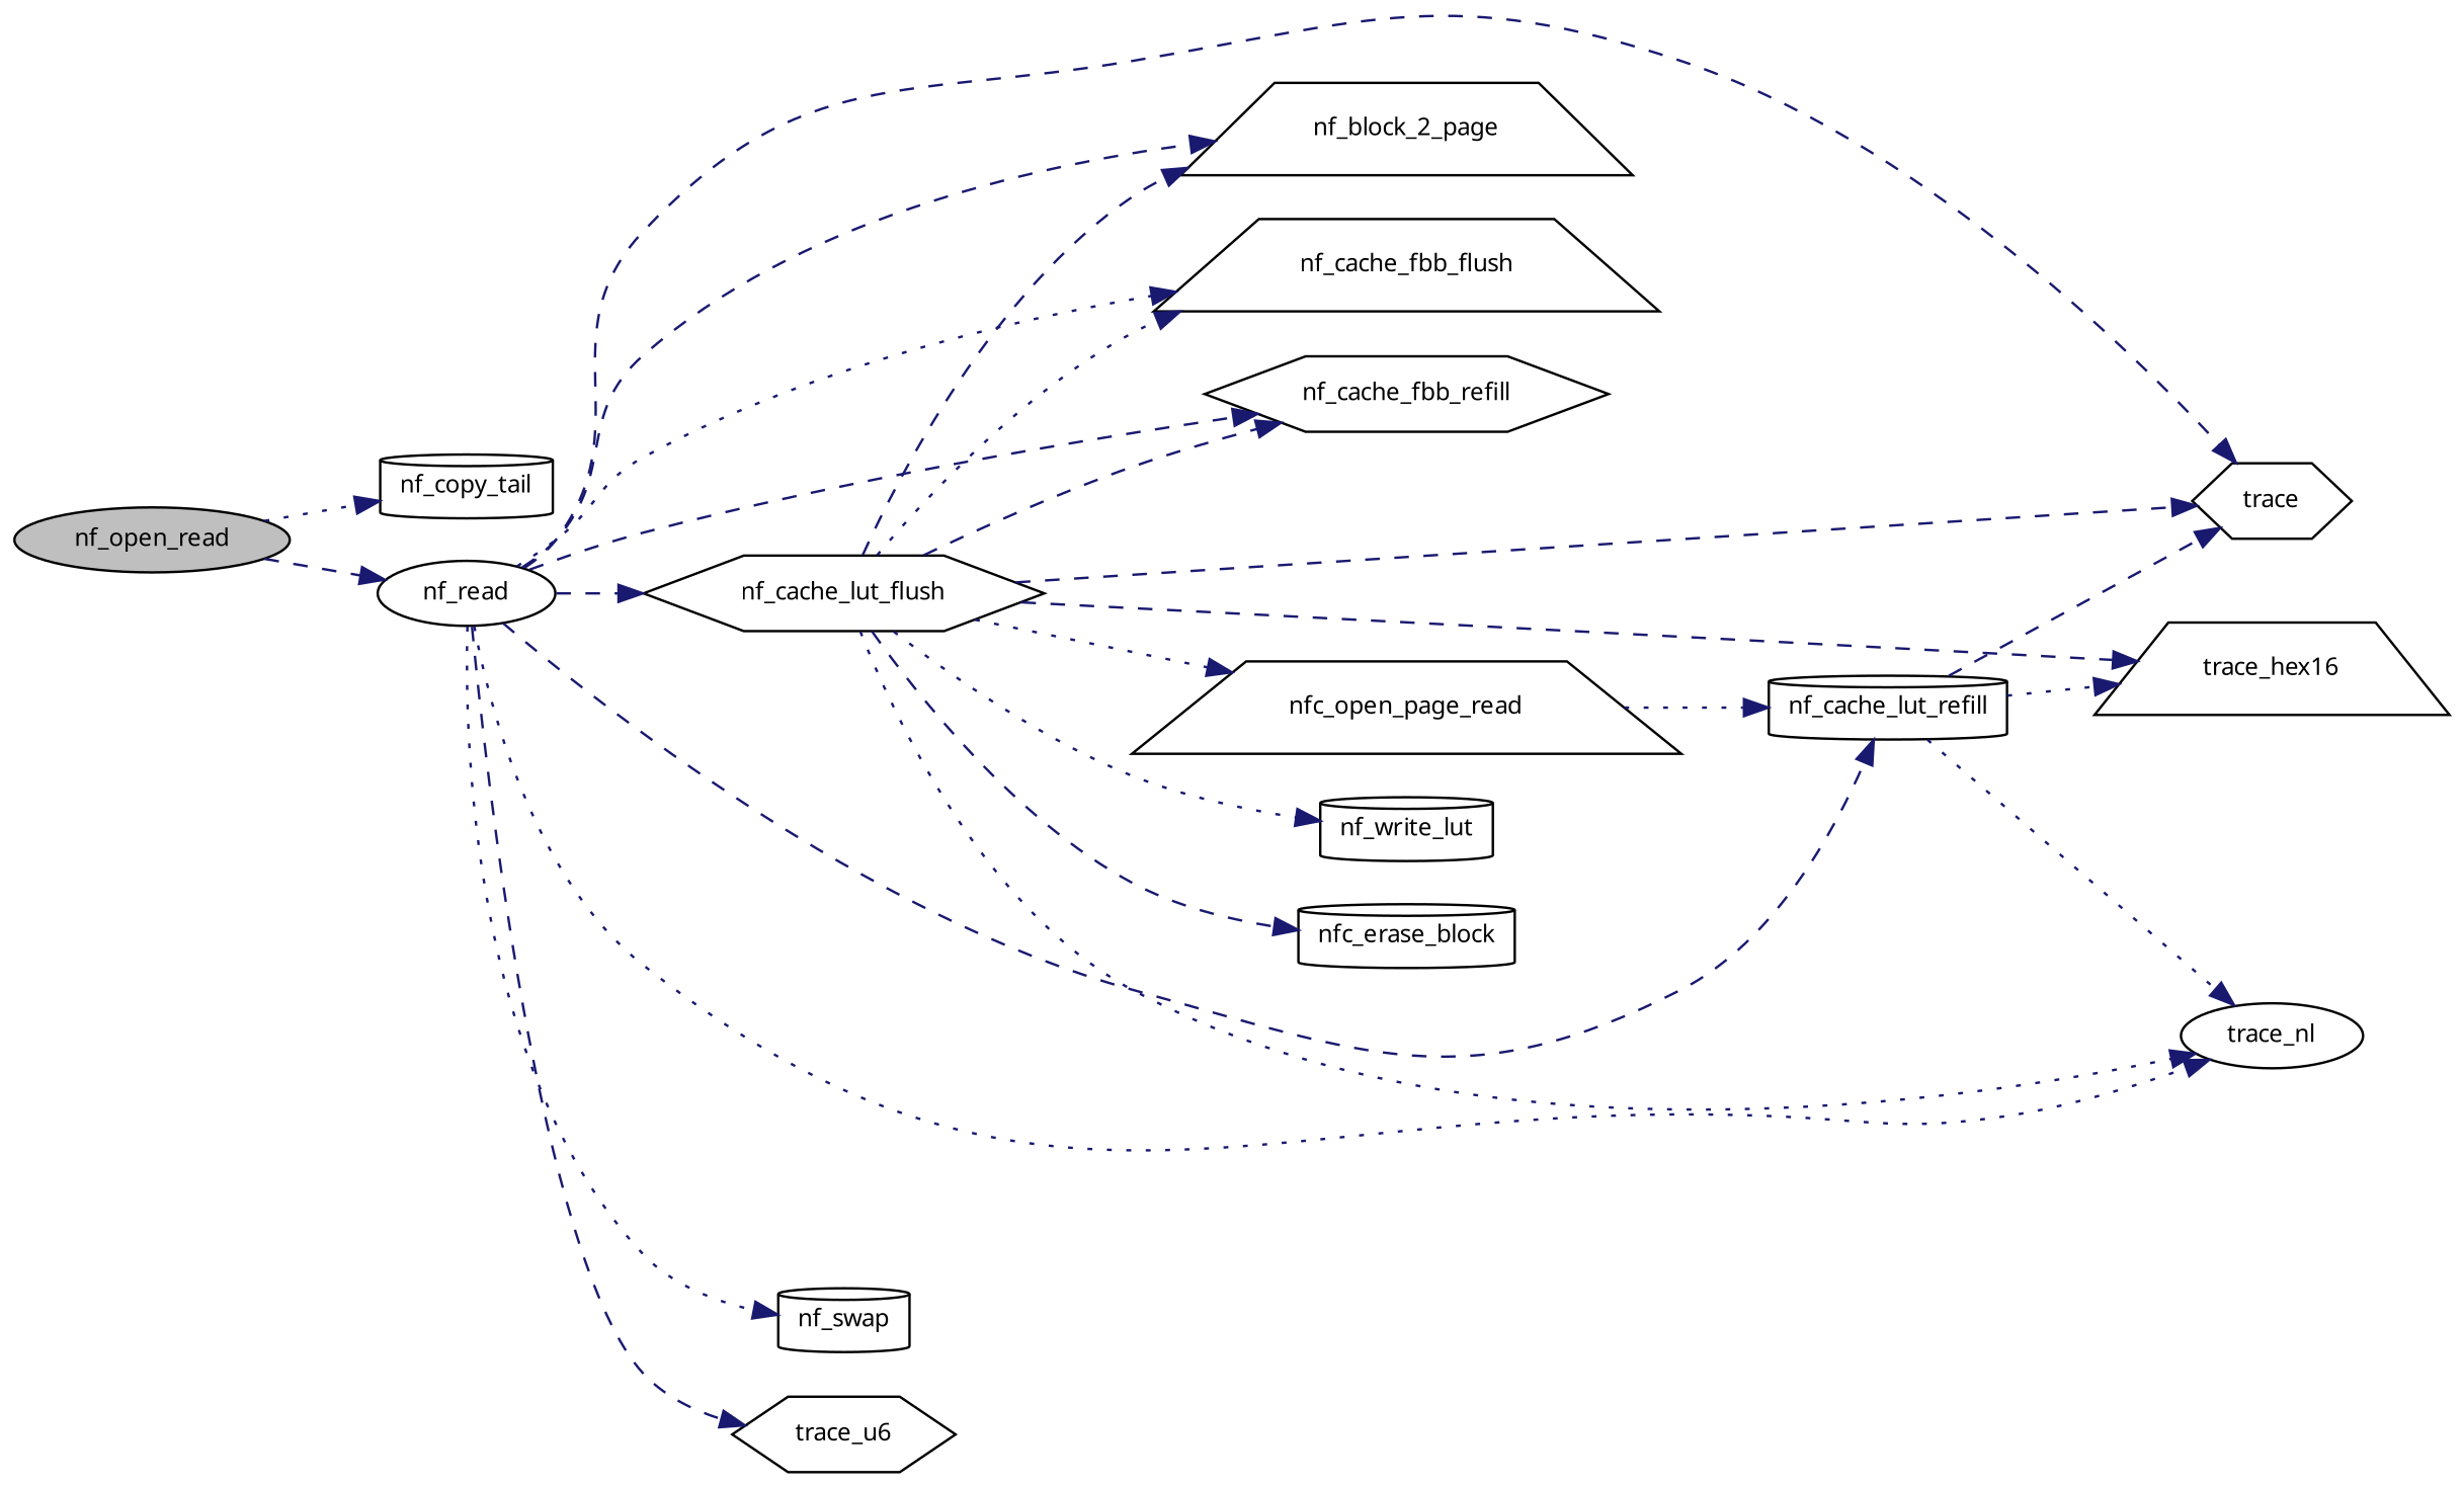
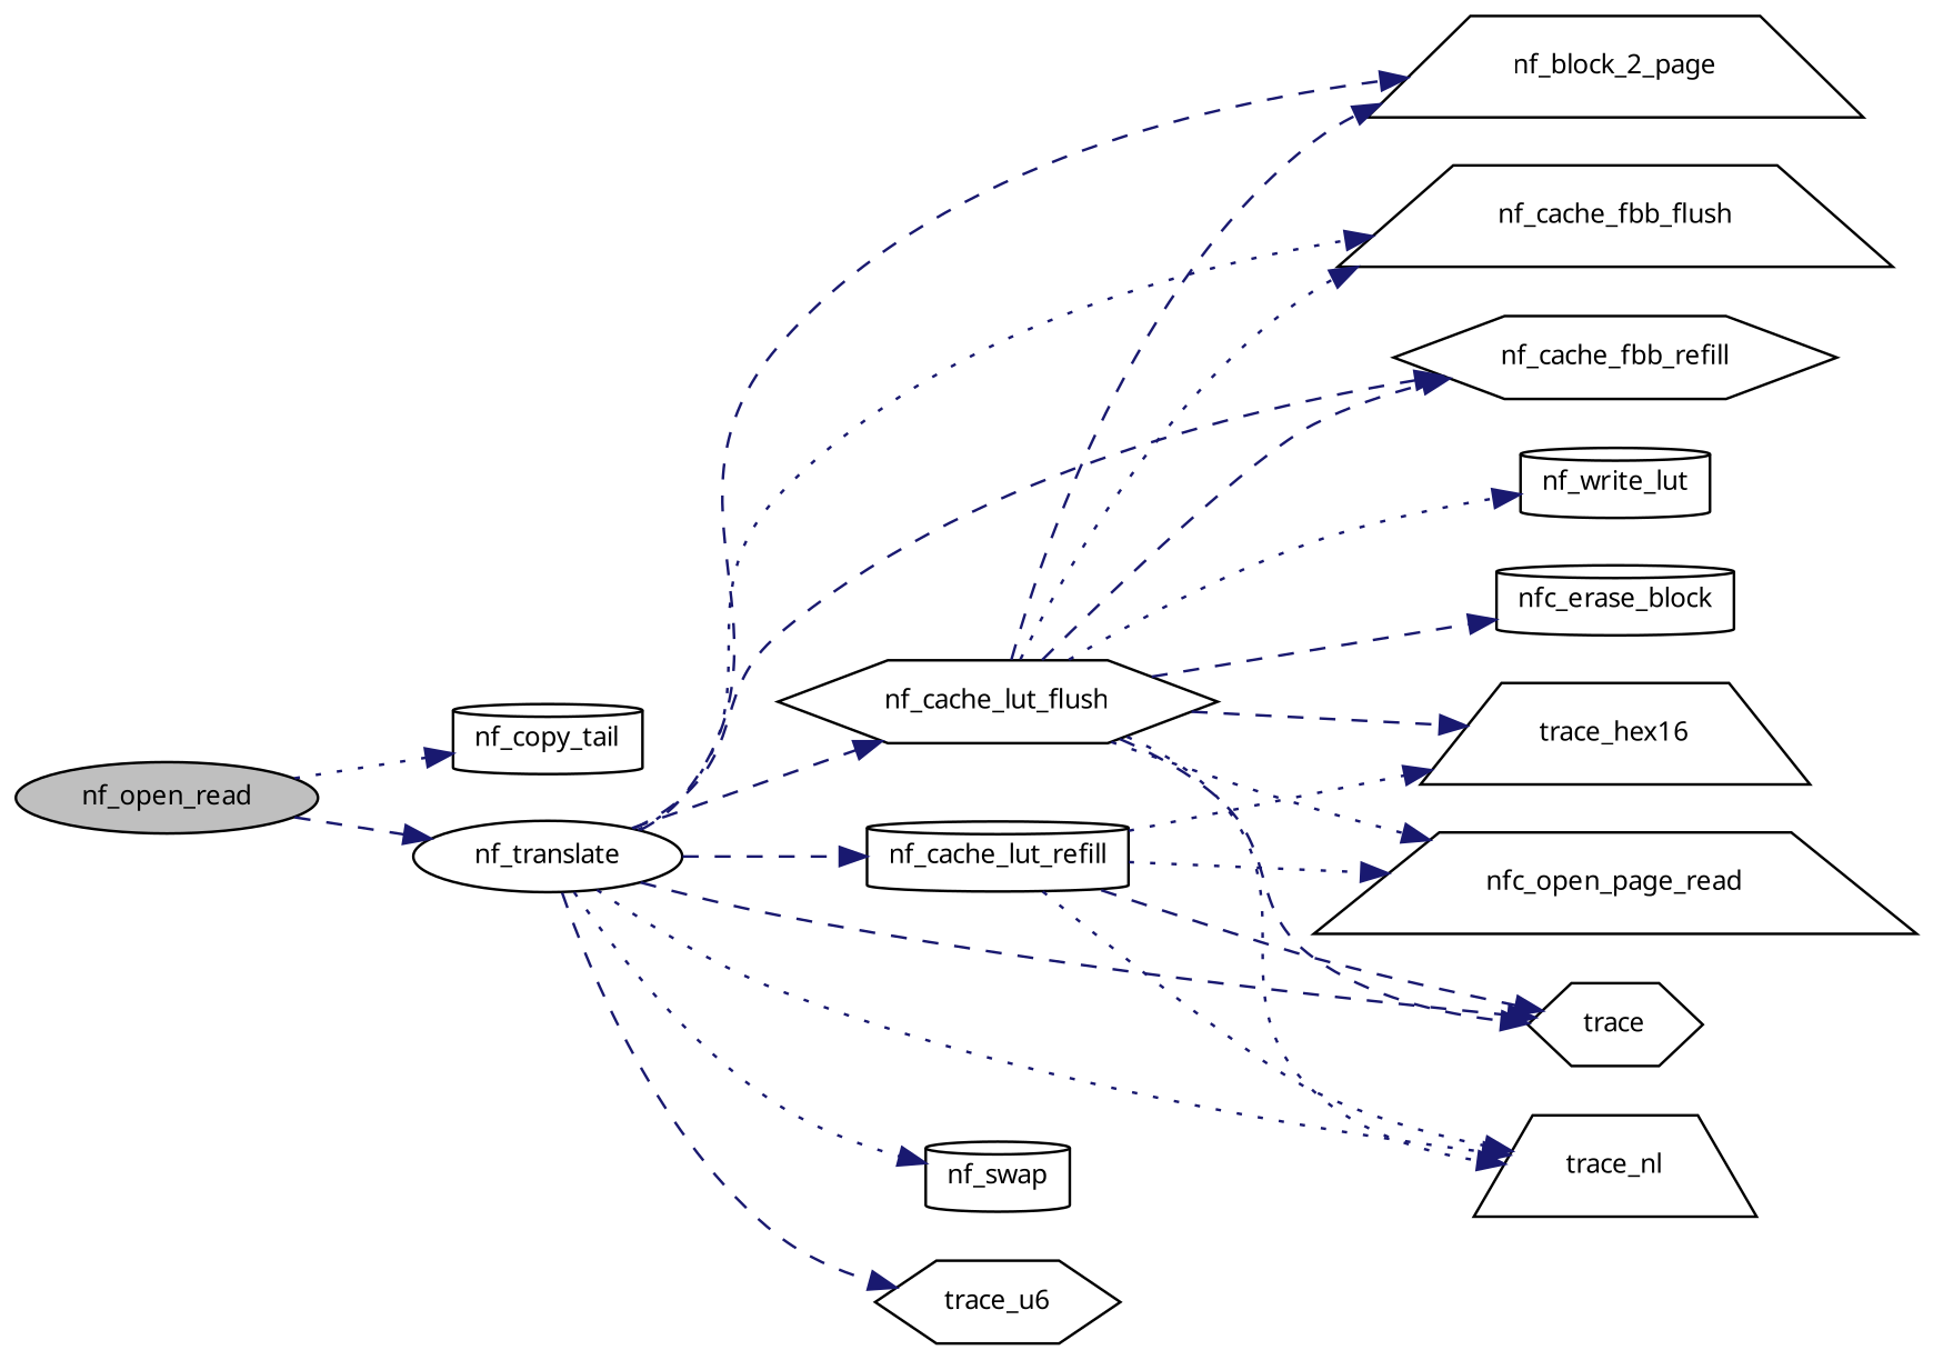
  digraph {
    rankdir=LR
    node [color=black fillcolor=white fontname="FreeSans.ttf" fontsize=10 shape=cylinder style=filled]
    edge [color=midnightblue fontname="FreeSans.ttf" fontsize=10 labelfontname="FreeSans.ttf" labelfontsize=10 style=dashed]
    n1 [fillcolor=grey75 fontcolor=black height=0.2 label=nf_open_read shape=ellipse width=0.4]
    n2 [height=0.2 label=nf_copy_tail width=0.4]
-   n3 [height=0.2 label=nf_read shape=ellipse width=0.4]
+   n3 [height=0.2 label=nf_translate shape=ellipse width=0.4]
    n4 [height=0.2 label=nf_block_2_page shape=trapezium width=0.4]
    n5 [height=0.2 label=nf_cache_fbb_flush shape=trapezium width=0.4]
    n6 [height=0.2 label=nf_cache_fbb_refill shape=hexagon width=0.4]
    n7 [height=0.2 label=nf_cache_lut_flush shape=hexagon width=0.4]
    n8 [height=0.2 label=trace shape=hexagon width=0.4]
-   n9 [height=0.2 label=trace_nl shape=ellipse width=0.4]
+   n9 [height=0.2 label=trace_nl shape=trapezium width=0.4]
    n10 [height=0.2 label=nf_cache_lut_refill width=0.4]
    n11 [height=0.2 label=nf_swap width=0.4]
    n12 [height=0.2 label=trace_u6 shape=hexagon width=0.4]
    n13 [height=0.2 label=nf_write_lut width=0.4]
    n14 [height=0.2 label=nfc_erase_block width=0.4]
    n15 [height=0.2 label=nfc_open_page_read shape=trapezium width=0.4]
    n16 [height=0.2 label=trace_hex16 shape=trapezium width=0.4]
    n1 -> n2 [style=dotted]
    n1 -> n3
    n3 -> n4
    n3 -> n5 [style=dotted]
    n3 -> n6
    n3 -> n7
    n3 -> n8
    n3 -> n9 [style=dotted]
    n3 -> n10
    n3 -> n11 [style=dotted]
    n3 -> n12
    n7 -> n4
    n7 -> n5 [style=dotted]
    n7 -> n6
    n7 -> n8
    n7 -> n9 [style=dotted]
    n7 -> n13 [style=dotted]
    n7 -> n14
    n7 -> n15 [style=dotted]
    n7 -> n16
    n10 -> n8
    n10 -> n9 [style=dotted]
-   n15 -> n10 [style=dotted]
+   n10 -> n15 [style=dotted]
    n10 -> n16 [style=dotted]
  }
